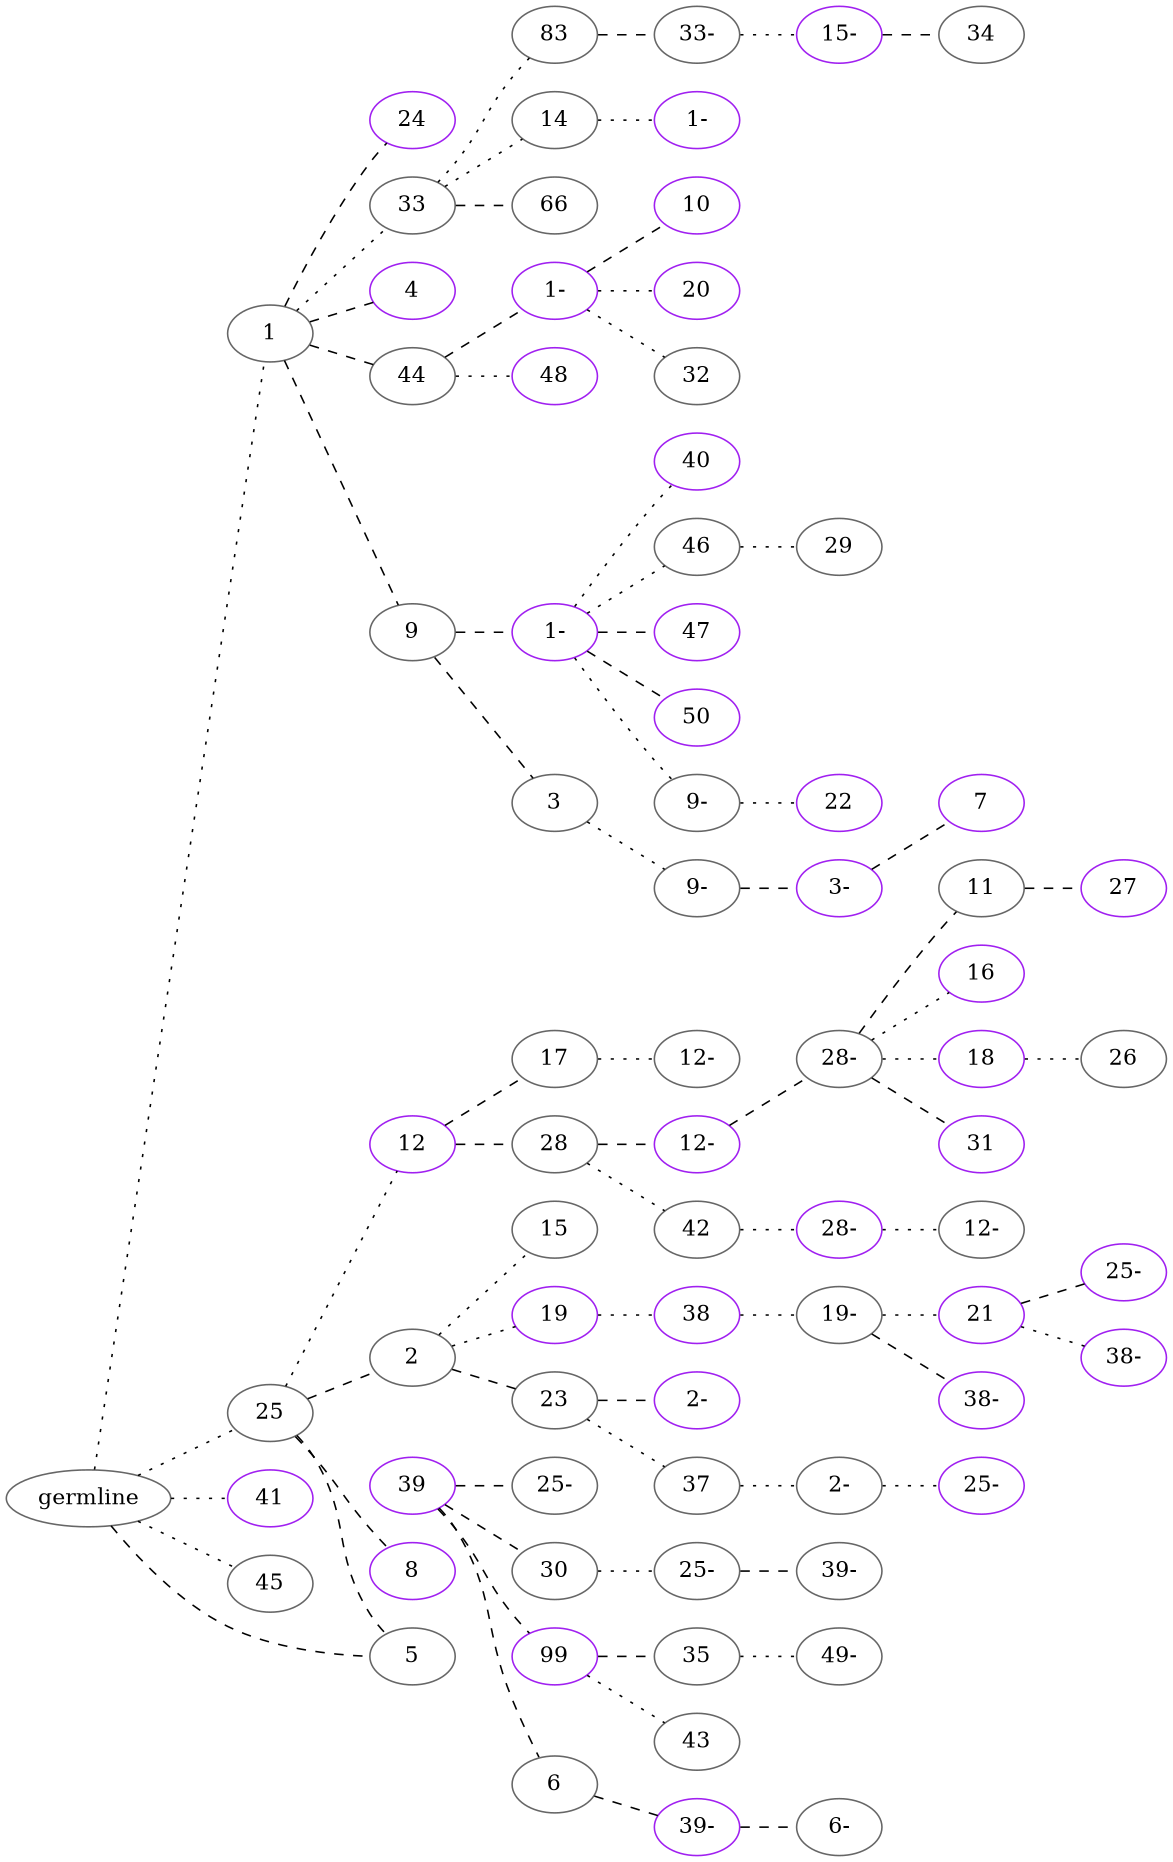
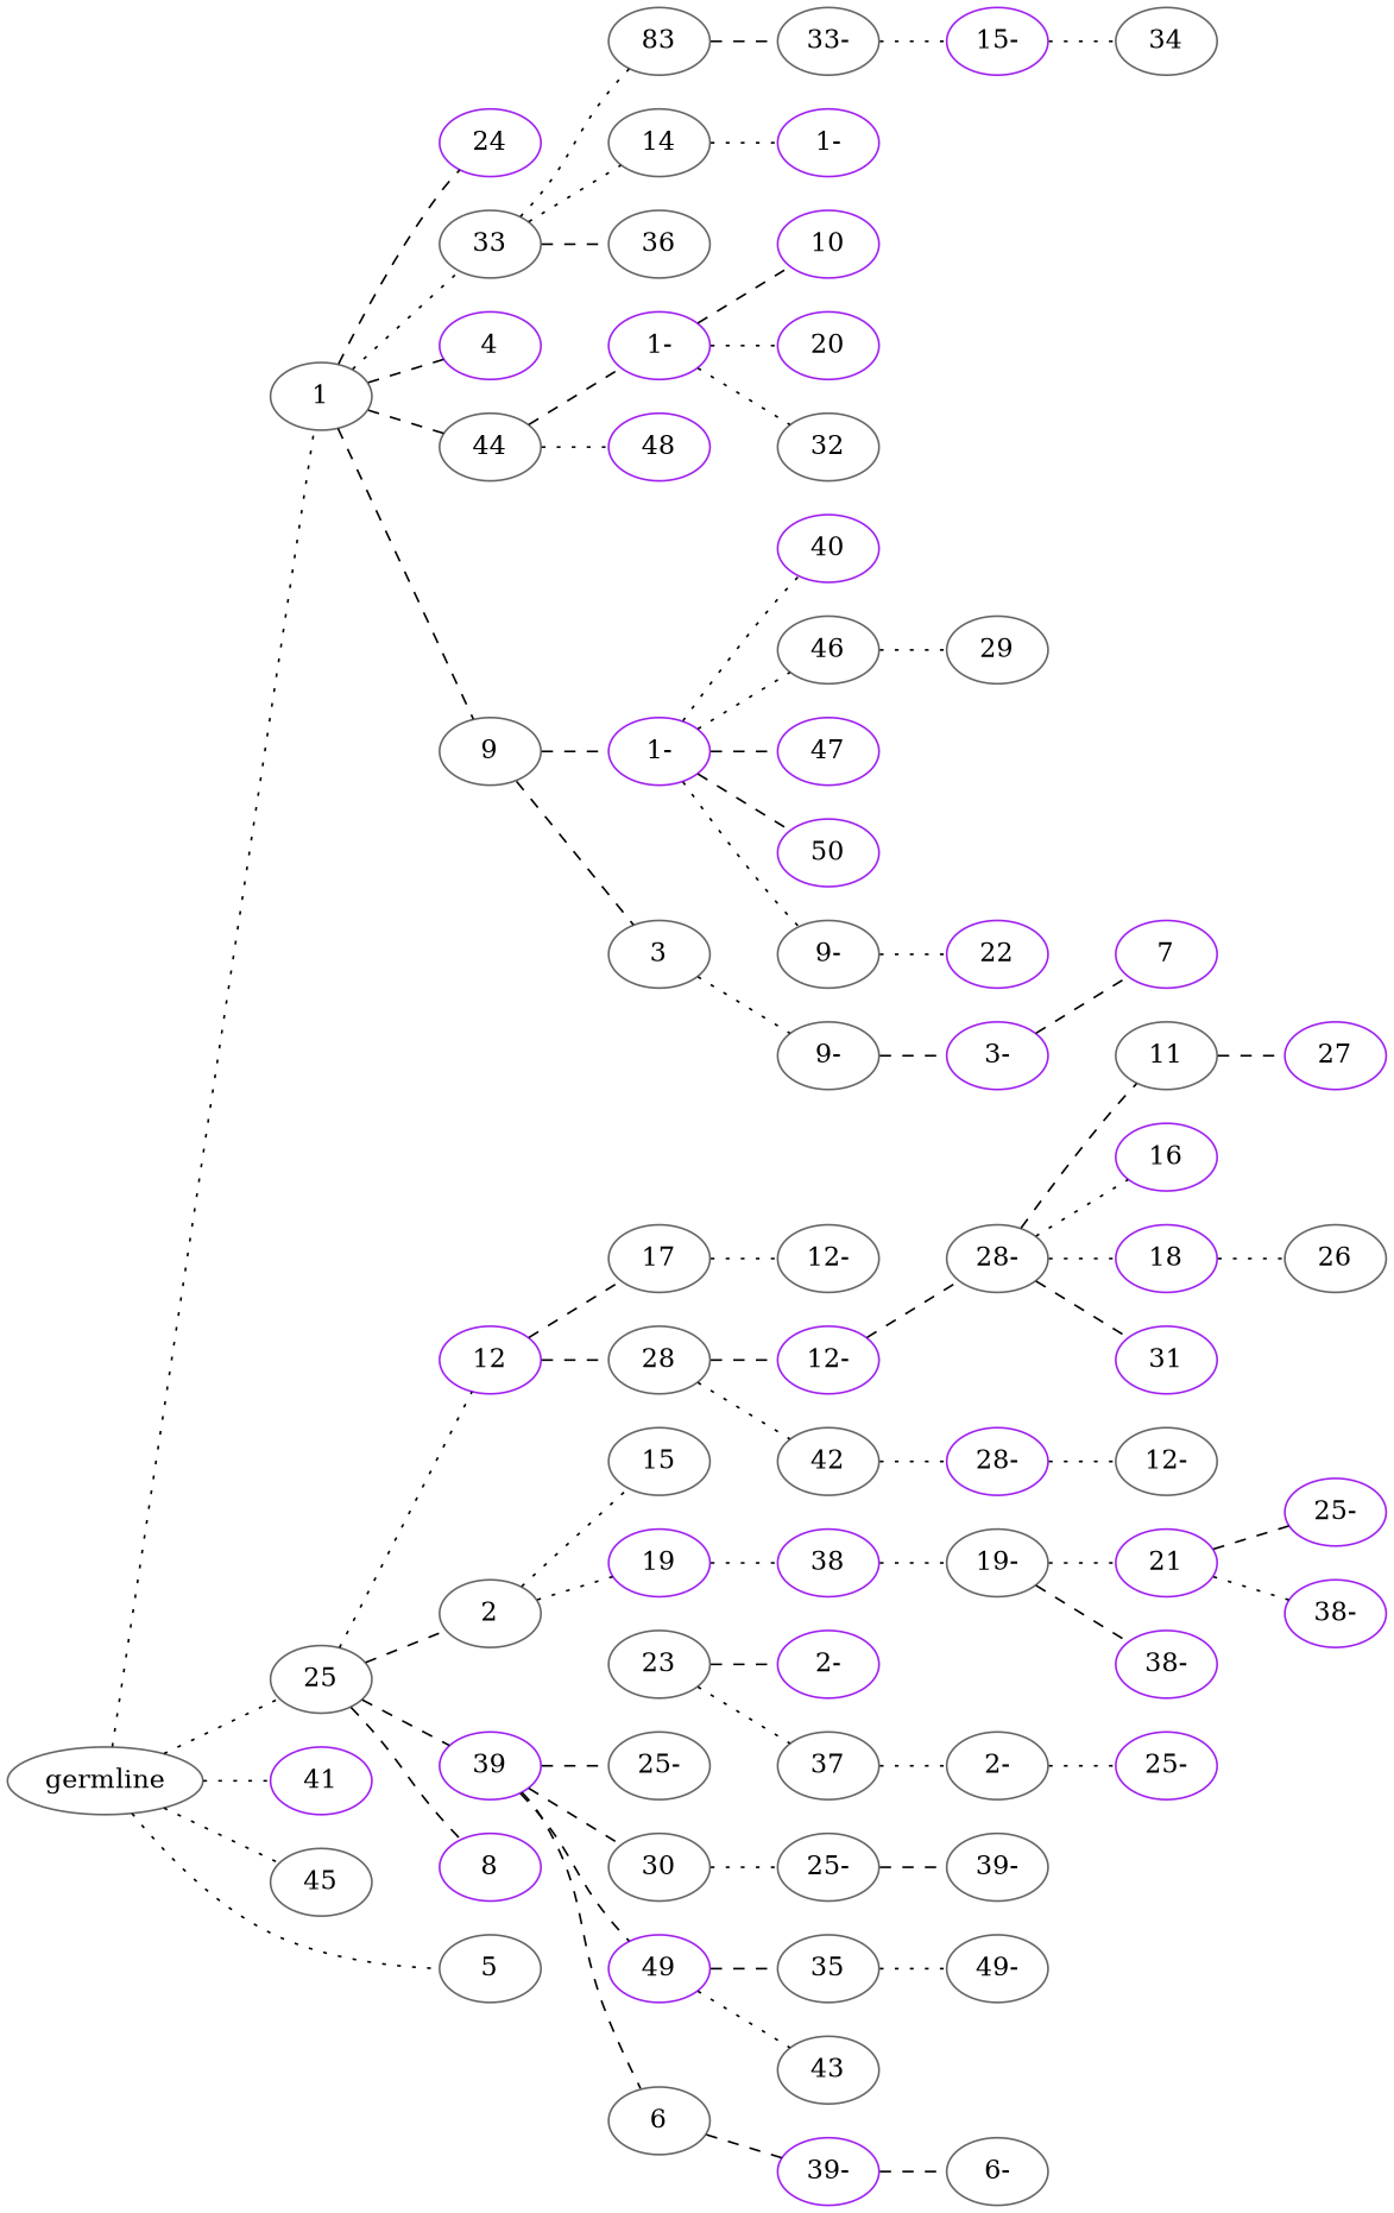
  graph {
    rankdir=LR
    node [color=gray40]
    edge [style=dotted]
    n1 [label=germline]
    n2 [label=1]
    n3 [label=25]
    n4 [color=purple label=41]
    n5 [label=45]
    n6 [label=5]
    n7 [color=purple label=24]
    n8 [label=33]
    n9 [color=purple label=4]
    n10 [label=44]
    n11 [label=9]
    n12 [color=purple label=12]
    n13 [label=2]
    n14 [color=purple label=39]
    n15 [color=purple label=8]
    n16 [label=83]
    n17 [label=14]
-   n18 [label=66]
+   n18 [label=36]
    n19 [color=purple label="1-"]
    n20 [color=purple label=48]
    n21 [color=purple label="1-"]
    n22 [label=3]
    n23 [label="33-"]
    n24 [color=purple label="1-"]
    n25 [color=purple label="15-"]
    n26 [label=34]
    n27 [color=purple label=10]
    n28 [color=purple label=20]
    n29 [label=32]
    n30 [color=purple label=40]
    n31 [label=46]
    n32 [color=purple label=47]
    n33 [color=purple label=50]
    n34 [label="9-"]
    n35 [label="9-"]
    n36 [label=29]
    n37 [color=purple label=22]
    n38 [color=purple label="3-"]
    n39 [color=purple label=7]
    n40 [label=17]
    n41 [label=28]
    n42 [label=15]
    n43 [color=purple label=19]
    n44 [label=23]
    n45 [label="25-"]
    n46 [label=30]
-   n47 [color=purple label=99]
+   n47 [color=purple label=49]
    n48 [label=6]
    n49 [label="12-"]
    n50 [color=purple label="12-"]
    n51 [label=42]
    n52 [label="28-"]
    n53 [color=purple label="28-"]
    n54 [label=11]
    n55 [color=purple label=16]
    n56 [color=purple label=18]
    n57 [color=purple label=31]
    n58 [color=purple label=27]
    n59 [label=26]
    n60 [label="12-"]
    n61 [color=purple label=38]
    n62 [color=purple label="2-"]
    n63 [label=37]
    n64 [label="19-"]
    n65 [color=purple label=21]
    n66 [color=purple label="38-"]
    n67 [color=purple label="25-"]
    n68 [color=purple label="38-"]
    n69 [label="2-"]
    n70 [color=purple label="25-"]
    n71 [label="25-"]
    n72 [label=35]
    n73 [label=43]
    n74 [color=purple label="39-"]
    n75 [label="39-"]
    n76 [label="49-"]
    n77 [label="6-"]
    n1 -- n2
    n1 -- n3
    n1 -- n4
    n1 -- n5
-   n1 -- n6 [style=dashed]
+   n1 -- n6
    n2 -- n7 [style=dashed]
    n2 -- n8
    n2 -- n9 [style=dashed]
    n2 -- n10 [style=dashed]
    n2 -- n11 [style=dashed]
    n3 -- n12
    n3 -- n13 [style=dashed]
-   n3 -- n6 [style=dashed]
+   n3 -- n14 [style=dashed]
    n3 -- n15 [style=dashed]
    n8 -- n16
    n8 -- n17
    n8 -- n18 [style=dashed]
    n10 -- n19 [style=dashed]
    n10 -- n20
    n11 -- n21 [style=dashed]
    n11 -- n22 [style=dashed]
    n12 -- n40 [style=dashed]
    n12 -- n41 [style=dashed]
    n13 -- n42
    n13 -- n43
-   n13 -- n44 [style=dashed]
    n14 -- n45 [style=dashed]
    n14 -- n46 [style=dashed]
    n14 -- n47 [style=dashed]
    n14 -- n48 [style=dashed]
    n16 -- n23 [style=dashed]
    n17 -- n24
    n19 -- n27 [style=dashed]
    n19 -- n28
    n19 -- n29
    n21 -- n30
    n21 -- n31
    n21 -- n32 [style=dashed]
    n21 -- n33 [style=dashed]
    n21 -- n34
    n22 -- n35
    n23 -- n25
-   n25 -- n26 [style=dashed]
+   n25 -- n26
    n31 -- n36
    n34 -- n37
    n35 -- n38 [style=dashed]
    n38 -- n39 [style=dashed]
    n40 -- n49
    n41 -- n50 [style=dashed]
    n41 -- n51
    n43 -- n61
    n44 -- n62 [style=dashed]
    n44 -- n63
    n46 -- n71
    n47 -- n72 [style=dashed]
    n47 -- n73
    n48 -- n74 [style=dashed]
    n50 -- n52 [style=dashed]
    n51 -- n53
    n52 -- n54 [style=dashed]
    n52 -- n55
    n52 -- n56
    n52 -- n57 [style=dashed]
    n53 -- n60
    n54 -- n58 [style=dashed]
    n56 -- n59
    n61 -- n64
    n63 -- n69
    n64 -- n65
    n64 -- n66 [style=dashed]
    n65 -- n67 [style=dashed]
    n65 -- n68
    n69 -- n70
    n71 -- n75 [style=dashed]
    n72 -- n76
    n74 -- n77 [style=dashed]
  }
